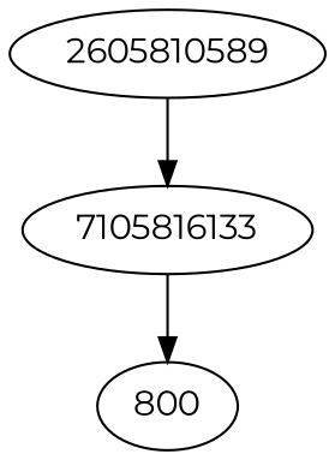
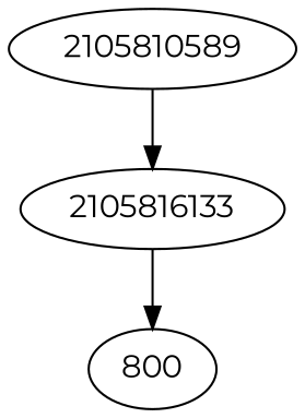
  strict digraph {
    fontname=Montserrat
    node [fontname=Montserrat]
    edge [fontname=Montserrat]
    n1 [label=800]
-   2105816133 [label=7105816133]
-   2105810589 [label=2605810589]
+   2105816133
+   2105810589
    2105816133 -> n1
    2105810589 -> 2105816133
  }
